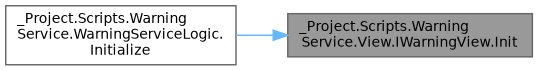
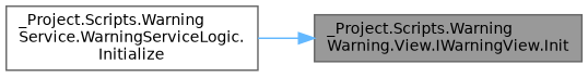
  digraph {
    rankdir=RL
    node [fontname=Helvetica fontsize=10 shape=box style=filled]
-   n1 [color=gray40 fillcolor=grey60 fontcolor=black height=0.2 label="_Project.Scripts.Warning\lService.View.IWarningView.Init" width=0.4]
+   n1 [color=gray40 fillcolor=grey60 fontcolor=black height=0.2 label="_Project.Scripts.Warning\lWarning.View.IWarningView.Init" width=0.4]
    n2 [color=grey40 fillcolor=white height=0.2 label="_Project.Scripts.Warning\lService.WarningServiceLogic.\lInitialize" width=0.4]
    n1 -> n2 [color=steelblue1 dir=back fontname=Helvetica fontsize=10 labelfontname=Helvetica labelfontsize=10 style=solid]
  }
